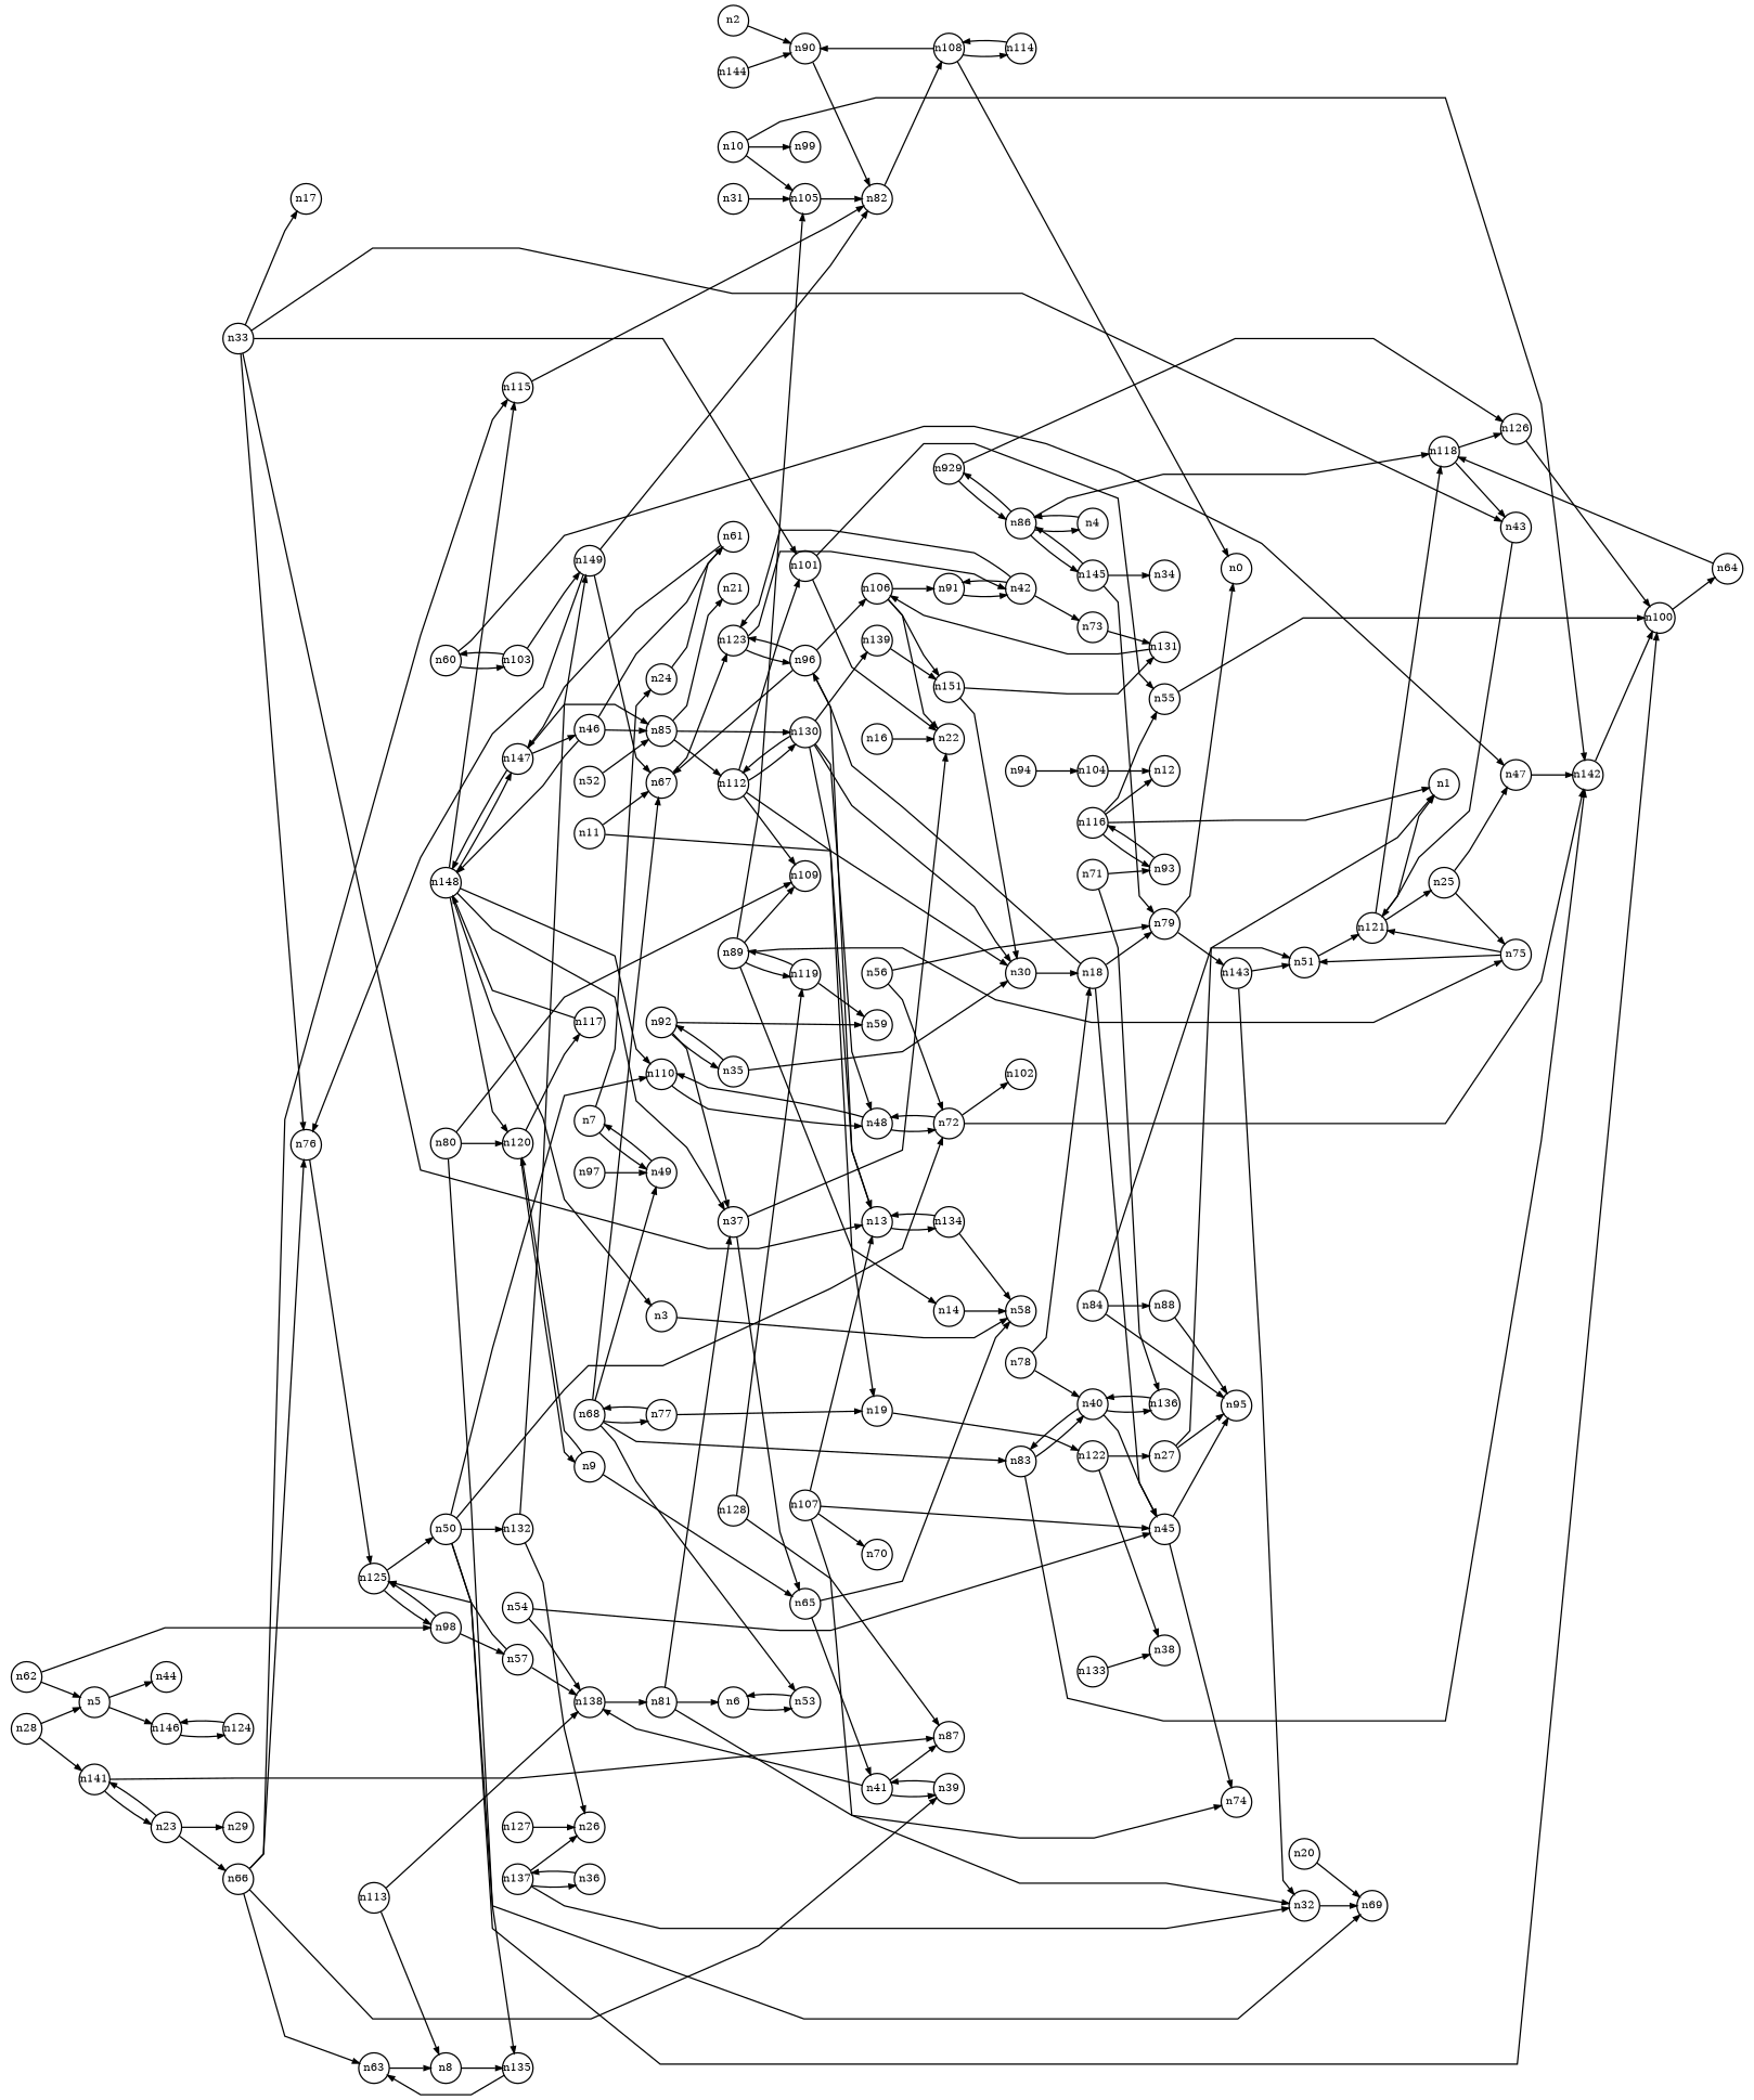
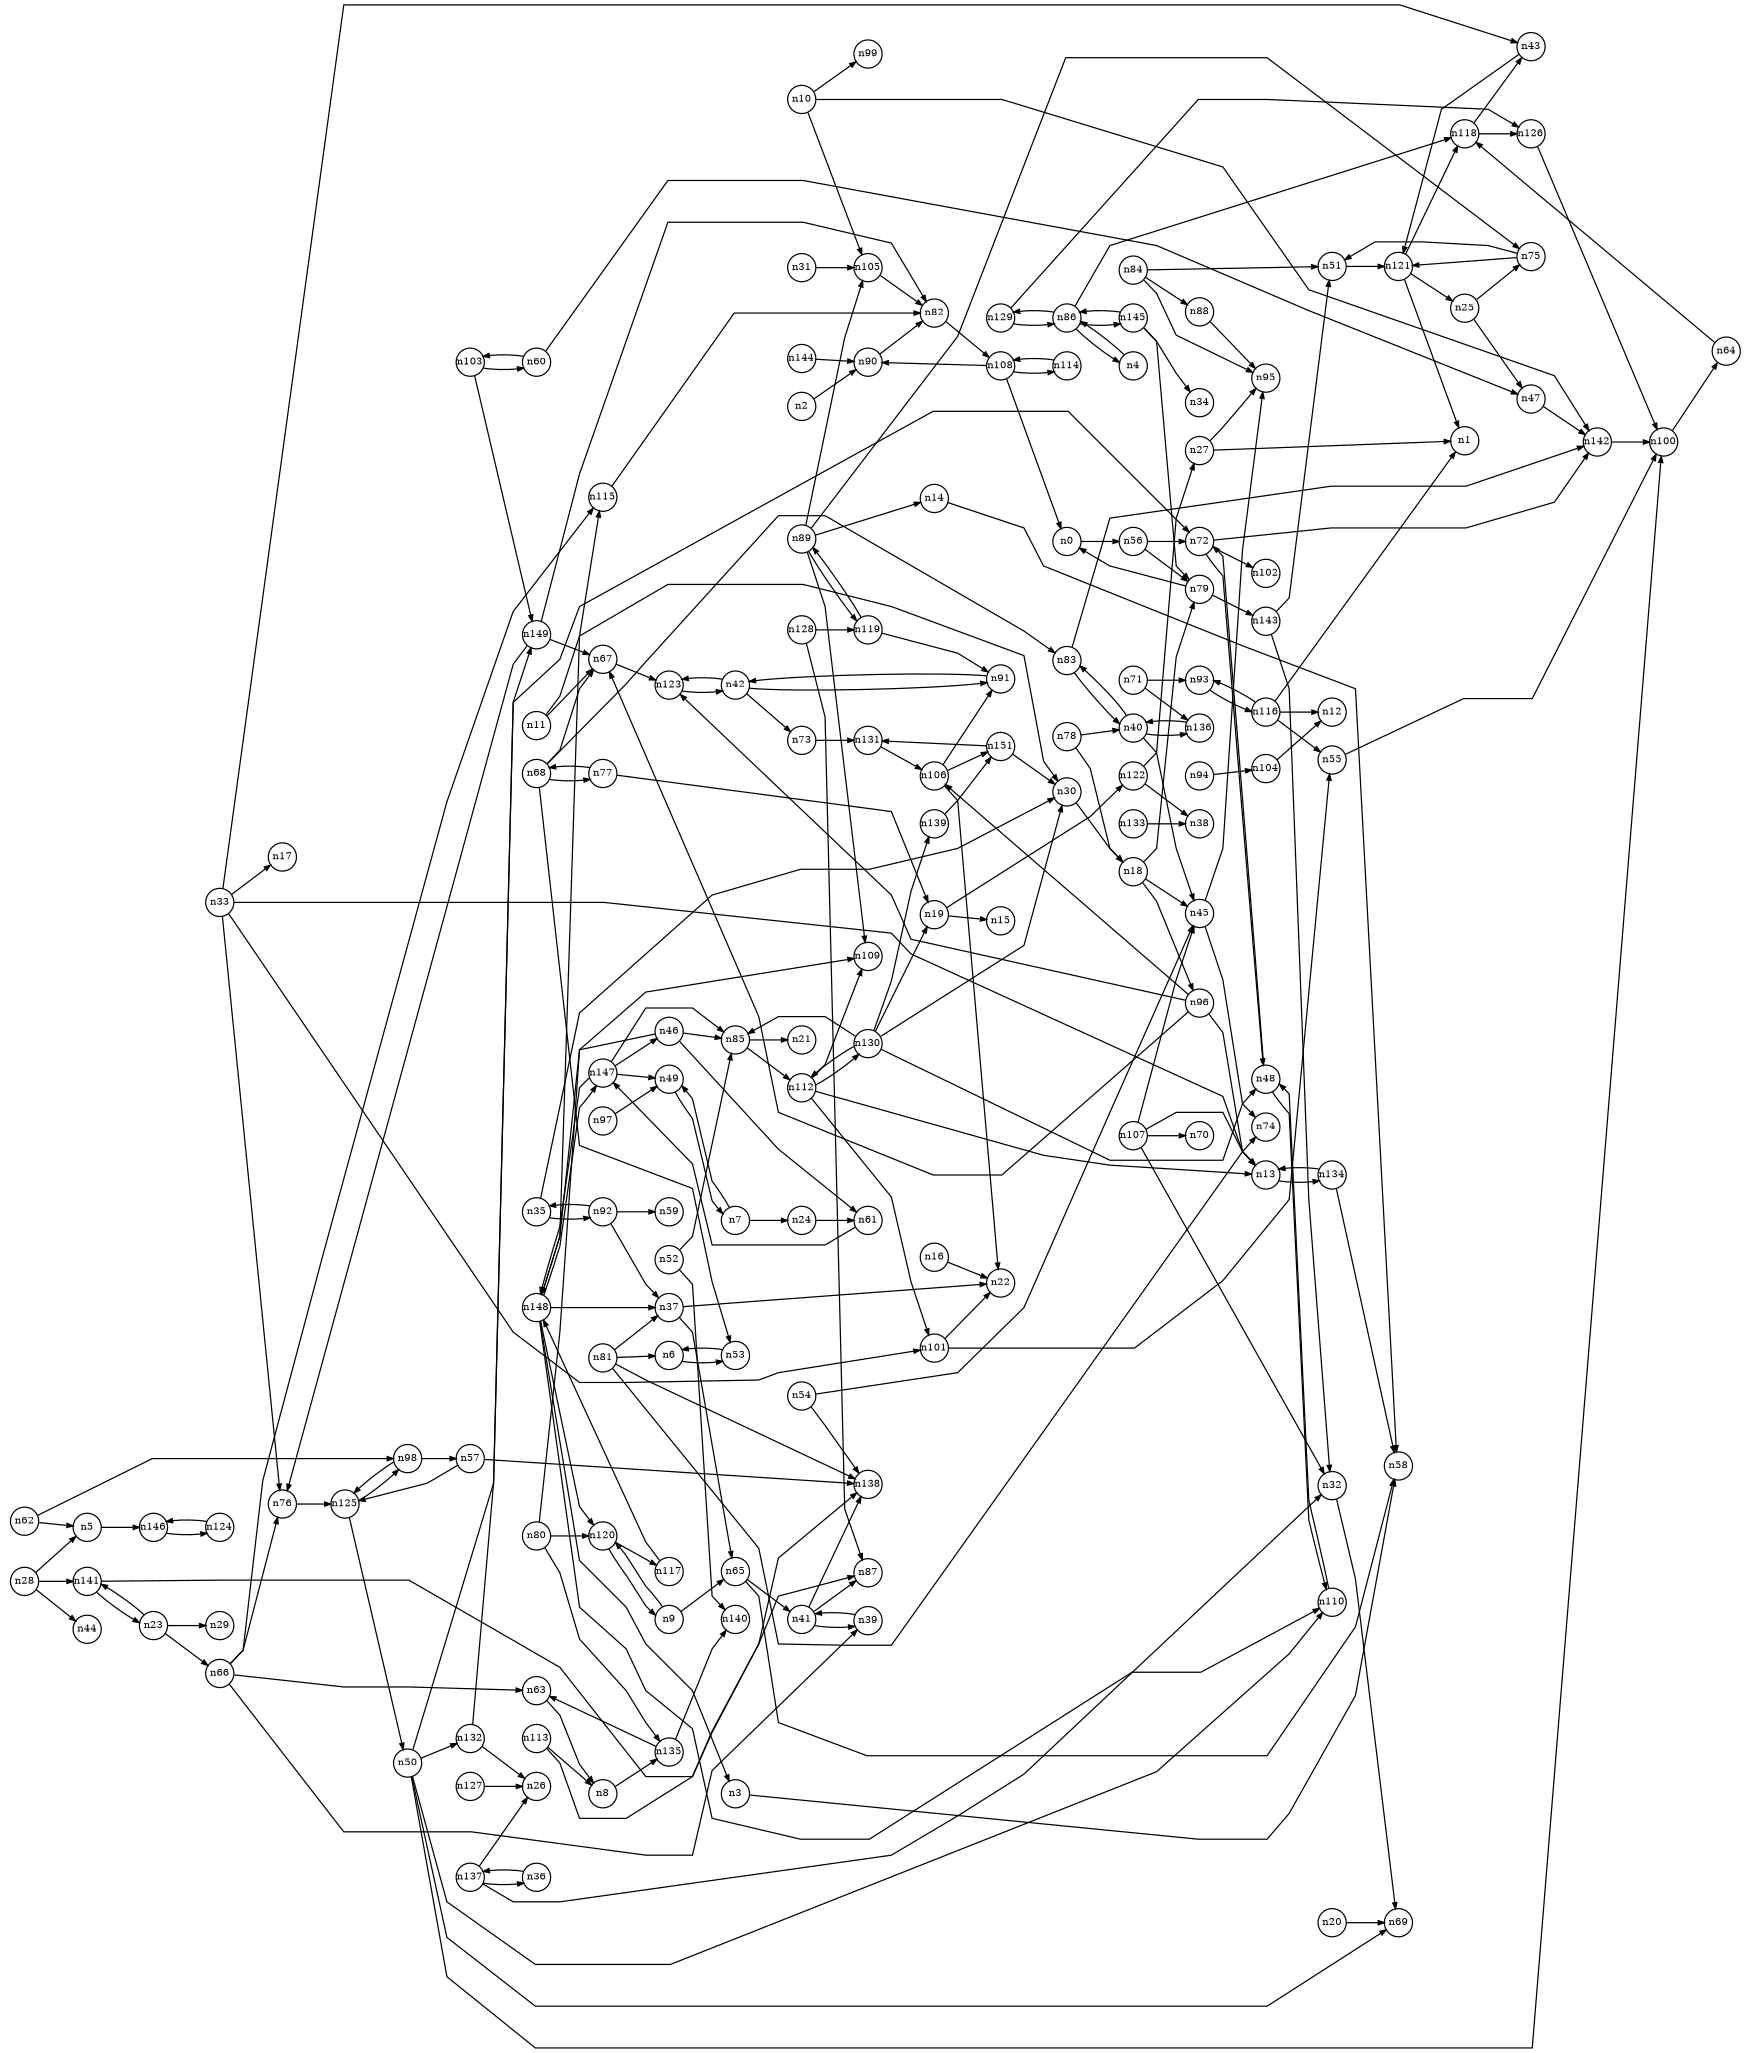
  digraph {
    fontsize=8
    nodesep=0.22
    nodesize=0.32
    rankdir=LR
    ranksep=0.22
    splines=polyline
    node [fixedsize=shape fontsize=8 shape=circle]
    edge [arrowsize=0.5]
    n90 [width=0.32]
    n82 [width=0.32]
    n108 [width=0.32]
    n0 [width=0.32]
    n114 [width=0.32]
    n2 [width=0.32]
    n3 [width=0.32]
    n58 [width=0.32]
    n146 [width=0.32]
    n124 [width=0.32]
    n5 [width=0.32]
    n24 [width=0.32]
    n61 [width=0.32]
    n147 [width=0.32]
    n49 [width=0.32]
    n148 [width=0.32]
    n46 [width=0.32]
    n85 [width=0.32]
    n7 [width=0.32]
    n135 [width=0.32]
    n63 [width=0.32]
+   n140 [width=0.32]
    n8 [width=0.32]
    n65 [width=0.32]
    n41 [width=0.32]
    n39 [width=0.32]
    n87 [width=0.32]
    n138 [width=0.32]
    n81 [width=0.32]
    n9 [width=0.32]
    n120 [width=0.32]
    n117 [width=0.32]
    n115 [width=0.32]
    n37 [width=0.32]
    n110 [width=0.32]
    n10 [width=0.32]
    n99 [width=0.32]
    n105 [width=0.32]
    n142 [width=0.32]
    n100 [width=0.32]
    n64 [width=0.32]
    n118 [width=0.32]
    n30 [width=0.32]
    n18 [width=0.32]
    n45 [width=0.32]
    n79 [width=0.32]
    n96 [width=0.32]
    n74 [width=0.32]
    n95 [width=0.32]
    n143 [width=0.32]
    n67 [width=0.32]
    n123 [width=0.32]
    n13 [width=0.32]
    n106 [width=0.32]
    n11 [width=0.32]
    n42 [width=0.32]
    n91 [width=0.32]
    n73 [width=0.32]
    n14 [width=0.32]
    n16 [width=0.32]
    n22 [width=0.32]
    n56 [width=0.32]
    n51 [width=0.32]
    n32 [width=0.32]
    n134 [width=0.32]
    n111 [label=n151 width=0.32]
    n72 [width=0.32]
    n121 [width=0.32]
    n69 [width=0.32]
    n131 [width=0.32]
    n19 [width=0.32]
+   n15 [width=0.32]
    n122 [width=0.32]
    n27 [width=0.32]
    n38 [width=0.32]
    n1 [width=0.32]
    n20 [width=0.32]
    n23 [width=0.32]
    n29 [width=0.32]
    n66 [width=0.32]
    n141 [width=0.32]
    n76 [width=0.32]
    n125 [width=0.32]
    n50 [width=0.32]
    n98 [width=0.32]
    n21 [width=0.32]
    n112 [width=0.32]
    n47 [width=0.32]
    n25 [width=0.32]
    n75 [width=0.32]
    n43 [width=0.32]
    n126 [width=0.32]
    n28 [width=0.32]
    n44 [width=0.32]
    n31 [width=0.32]
    n33 [width=0.32]
    n17 [width=0.32]
    n101 [width=0.32]
    n55 [width=0.32]
    n132 [width=0.32]
    n57 [width=0.32]
    n35 [width=0.32]
    n92 [width=0.32]
    n59 [width=0.32]
    n40 [width=0.32]
    n83 [width=0.32]
    n136 [width=0.32]
    n6 [width=0.32]
    n53 [width=0.32]
    n109 [width=0.32]
    n130 [width=0.32]
    n48 [width=0.32]
    n139 [width=0.32]
    n102 [width=0.32]
    n26 [width=0.32]
    n149 [width=0.32]
    n52 [width=0.32]
    n54 [width=0.32]
    n60 [width=0.32]
    n103 [width=0.32]
    n62 [width=0.32]
    n68 [width=0.32]
    n77 [width=0.32]
    n93 [width=0.32]
    n116 [width=0.32]
    n12 [width=0.32]
    n71 [width=0.32]
    n78 [width=0.32]
    n80 [width=0.32]
    n84 [width=0.32]
    n88 [width=0.32]
    n4 [width=0.32]
    n86 [width=0.32]
-   n129 [width=0.32 label=n929]
+   n129 [width=0.32]
    n145 [width=0.32]
    n34 [width=0.32]
    n89 [width=0.32]
    n119 [width=0.32]
    n104 [width=0.32]
    n94 [width=0.32]
    n97 [width=0.32]
    n107 [width=0.32]
    n70 [width=0.32]
    n113 [width=0.32]
    n127 [width=0.32]
    n128 [width=0.32]
    n133 [width=0.32]
    n137 [width=0.32]
    n36 [width=0.32]
    n144 [width=0.32]
    n90 -> n82
    n82 -> n108
    n108 -> n90
    n108 -> n0
    n108 -> n114
+   n0 -> n56
    n114 -> n108
    n2 -> n90
    n3 -> n58
    n146 -> n124
    n124 -> n146
    n5 -> n146
    n24 -> n61
    n61 -> n147
-   n68 -> n49
+   n147 -> n49
    n147 -> n148
    n147 -> n46
    n147 -> n85
    n49 -> n7
    n148 -> n3
    n148 -> n147
    n148 -> n120
    n148 -> n115
    n148 -> n37
    n148 -> n110
    n46 -> n61
    n46 -> n148
    n46 -> n85
    n85 -> n21
    n85 -> n112
    n7 -> n24
    n7 -> n49
    n135 -> n63
+   n135 -> n140
    n63 -> n8
    n8 -> n135
    n65 -> n58
    n65 -> n41
    n41 -> n39
    n41 -> n87
    n41 -> n138
    n39 -> n41
-   n138 -> n81
+   n81 -> n138
    n81 -> n37
    n81 -> n74
    n81 -> n6
    n9 -> n65
    n9 -> n120
    n120 -> n9
    n120 -> n117
    n117 -> n148
    n115 -> n82
    n37 -> n65
    n37 -> n22
    n110 -> n48
    n10 -> n99
    n10 -> n105
    n10 -> n142
    n105 -> n82
    n142 -> n100
    n100 -> n64
    n64 -> n118
    n118 -> n43
    n118 -> n126
    n30 -> n18
    n18 -> n45
    n18 -> n79
    n18 -> n96
    n45 -> n74
    n45 -> n95
    n79 -> n0
    n79 -> n143
    n96 -> n67
    n96 -> n123
    n96 -> n13
    n96 -> n106
    n143 -> n51
    n143 -> n32
    n67 -> n123
-   n123 -> n96
    n123 -> n42
    n13 -> n134
    n106 -> n91
    n106 -> n22
    n106 -> n111
    n11 -> n30
    n11 -> n67
    n42 -> n123
    n42 -> n91
    n42 -> n73
    n91 -> n42
    n73 -> n131
    n14 -> n58
    n16 -> n22
    n56 -> n79
    n56 -> n72
    n51 -> n121
    n32 -> n69
    n134 -> n58
    n134 -> n13
    n111 -> n30
    n111 -> n131
    n72 -> n142
    n72 -> n48
    n72 -> n102
    n121 -> n118
    n121 -> n1
    n121 -> n25
    n131 -> n106
+   n19 -> n15
    n19 -> n122
    n122 -> n27
    n122 -> n38
    n27 -> n95
    n27 -> n1
    n20 -> n69
    n23 -> n29
    n23 -> n66
    n23 -> n141
    n66 -> n63
    n66 -> n39
    n66 -> n115
    n66 -> n76
    n141 -> n87
    n141 -> n23
    n76 -> n125
    n125 -> n50
    n125 -> n98
    n50 -> n110
    n50 -> n100
    n50 -> n72
    n50 -> n69
    n50 -> n132
    n98 -> n125
    n98 -> n57
    n112 -> n13
    n112 -> n101
    n112 -> n109
    n112 -> n130
    n47 -> n142
    n25 -> n47
    n25 -> n75
    n75 -> n51
    n75 -> n121
    n43 -> n121
    n126 -> n100
    n28 -> n5
    n28 -> n141
-   n5 -> n44
+   n28 -> n44
    n31 -> n105
    n33 -> n13
    n33 -> n76
    n33 -> n43
    n33 -> n17
    n33 -> n101
    n101 -> n22
    n101 -> n55
    n55 -> n100
    n132 -> n26
    n132 -> n149
    n57 -> n138
    n57 -> n125
    n35 -> n30
    n35 -> n92
    n92 -> n37
    n92 -> n35
    n92 -> n59
    n40 -> n45
    n40 -> n83
    n40 -> n136
    n83 -> n142
    n83 -> n40
    n136 -> n40
    n6 -> n53
    n53 -> n6
-   n85 -> n130
+   n130 -> n85
    n130 -> n30
    n130 -> n19
    n130 -> n112
    n130 -> n48
    n130 -> n139
    n48 -> n110
    n48 -> n72
    n139 -> n111
    n149 -> n82
    n149 -> n67
    n149 -> n76
    n52 -> n85
+   n52 -> n140
    n54 -> n138
    n54 -> n45
    n60 -> n47
    n60 -> n103
    n103 -> n149
    n103 -> n60
    n62 -> n5
    n62 -> n98
    n68 -> n67
    n68 -> n83
    n68 -> n53
    n68 -> n77
    n77 -> n19
    n77 -> n68
    n93 -> n116
    n116 -> n1
    n116 -> n55
    n116 -> n93
    n116 -> n12
    n71 -> n136
    n71 -> n93
    n78 -> n18
    n78 -> n40
    n80 -> n135
    n80 -> n120
    n80 -> n109
    n84 -> n95
    n84 -> n51
    n84 -> n88
    n88 -> n95
    n4 -> n86
    n86 -> n118
    n86 -> n4
    n86 -> n129
    n86 -> n145
    n129 -> n126
    n129 -> n86
    n145 -> n79
    n145 -> n86
    n145 -> n34
    n89 -> n105
    n89 -> n14
    n89 -> n75
    n89 -> n109
    n89 -> n119
-   n119 -> n59
+   n119 -> n91
    n119 -> n89
    n104 -> n12
    n94 -> n104
    n97 -> n49
    n107 -> n45
    n107 -> n13
    n107 -> n32
    n107 -> n70
    n113 -> n8
    n113 -> n138
    n127 -> n26
    n128 -> n87
    n128 -> n119
    n133 -> n38
    n137 -> n32
    n137 -> n26
    n137 -> n36
    n36 -> n137
    n144 -> n90
  }
